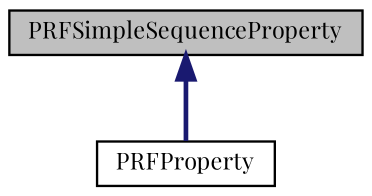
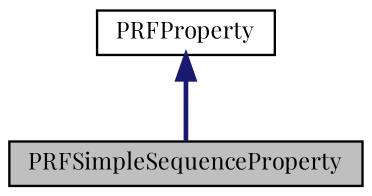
  digraph {
    fontname="Playfair Display"
    node [color=black fontname="Playfair Display" fontsize=10 shape=record style=filled]
    n1 [fillcolor=grey75 fontcolor=black height=0.2 label=PRFSimpleSequenceProperty width=0.4]
    n2 [fillcolor=white height=0.2 label=PRFProperty width=0.4]
-   n1 -> n2 [color=midnightblue dir=back fontname="Playfair Display" fontsize=10 labelfontname=Helvetica labelfontsize=10 style=bold]
+   n2 -> n1 [color=midnightblue dir=back fontname="Playfair Display" fontsize=10 labelfontname=Helvetica labelfontsize=10 style=bold]
  }
